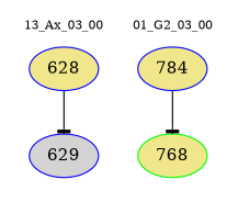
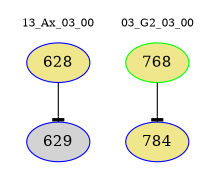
  digraph {
    node [color=blue fillcolor=khaki style=filled]
    edge [arrowhead=tee color=black]
    n1 [label=628]
    n2 [fillcolor=lightgrey label=629]
    n3 [label=784]
    n4 [color=green label=768]
    subgraph cluster_1 {
      color=white
      fontsize=10
      label="13_Ax_03_00"
      n1
      n2
    }
    subgraph cluster_2 {
      color=white
      fontsize=10
-     label="01_G2_03_00"
+     label="03_G2_03_00"
      n3
      n4
    }
    n1 -> n2
-   n3 -> n4
+   n4 -> n3
  }
